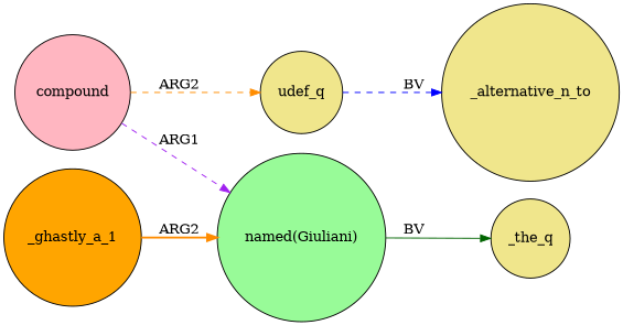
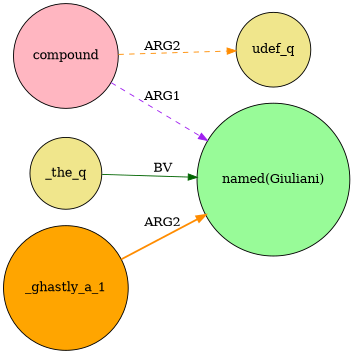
  digraph {
    rankdir=LR
    node [fillcolor=khaki shape=circle style=filled]
    edge [color=darkorange style=dashed]
    compound [fillcolor=lightpink]
    "named(Giuliani)" [fillcolor=palegreen]
    udef_q
-   _alternative_n_to
    _the_q
    _ghastly_a_1 [fillcolor=orange]
    compound -> "named(Giuliani)" [color=purple label=ARG1]
    compound -> udef_q [label=ARG2]
-   udef_q -> _alternative_n_to [color=blue label=BV]
-   "named(Giuliani)" -> _the_q [color=darkgreen label=BV style=solid]
+   _the_q -> "named(Giuliani)" [color=darkgreen label=BV style=solid]
    _ghastly_a_1 -> "named(Giuliani)" [label=ARG2 style=bold]
  }
